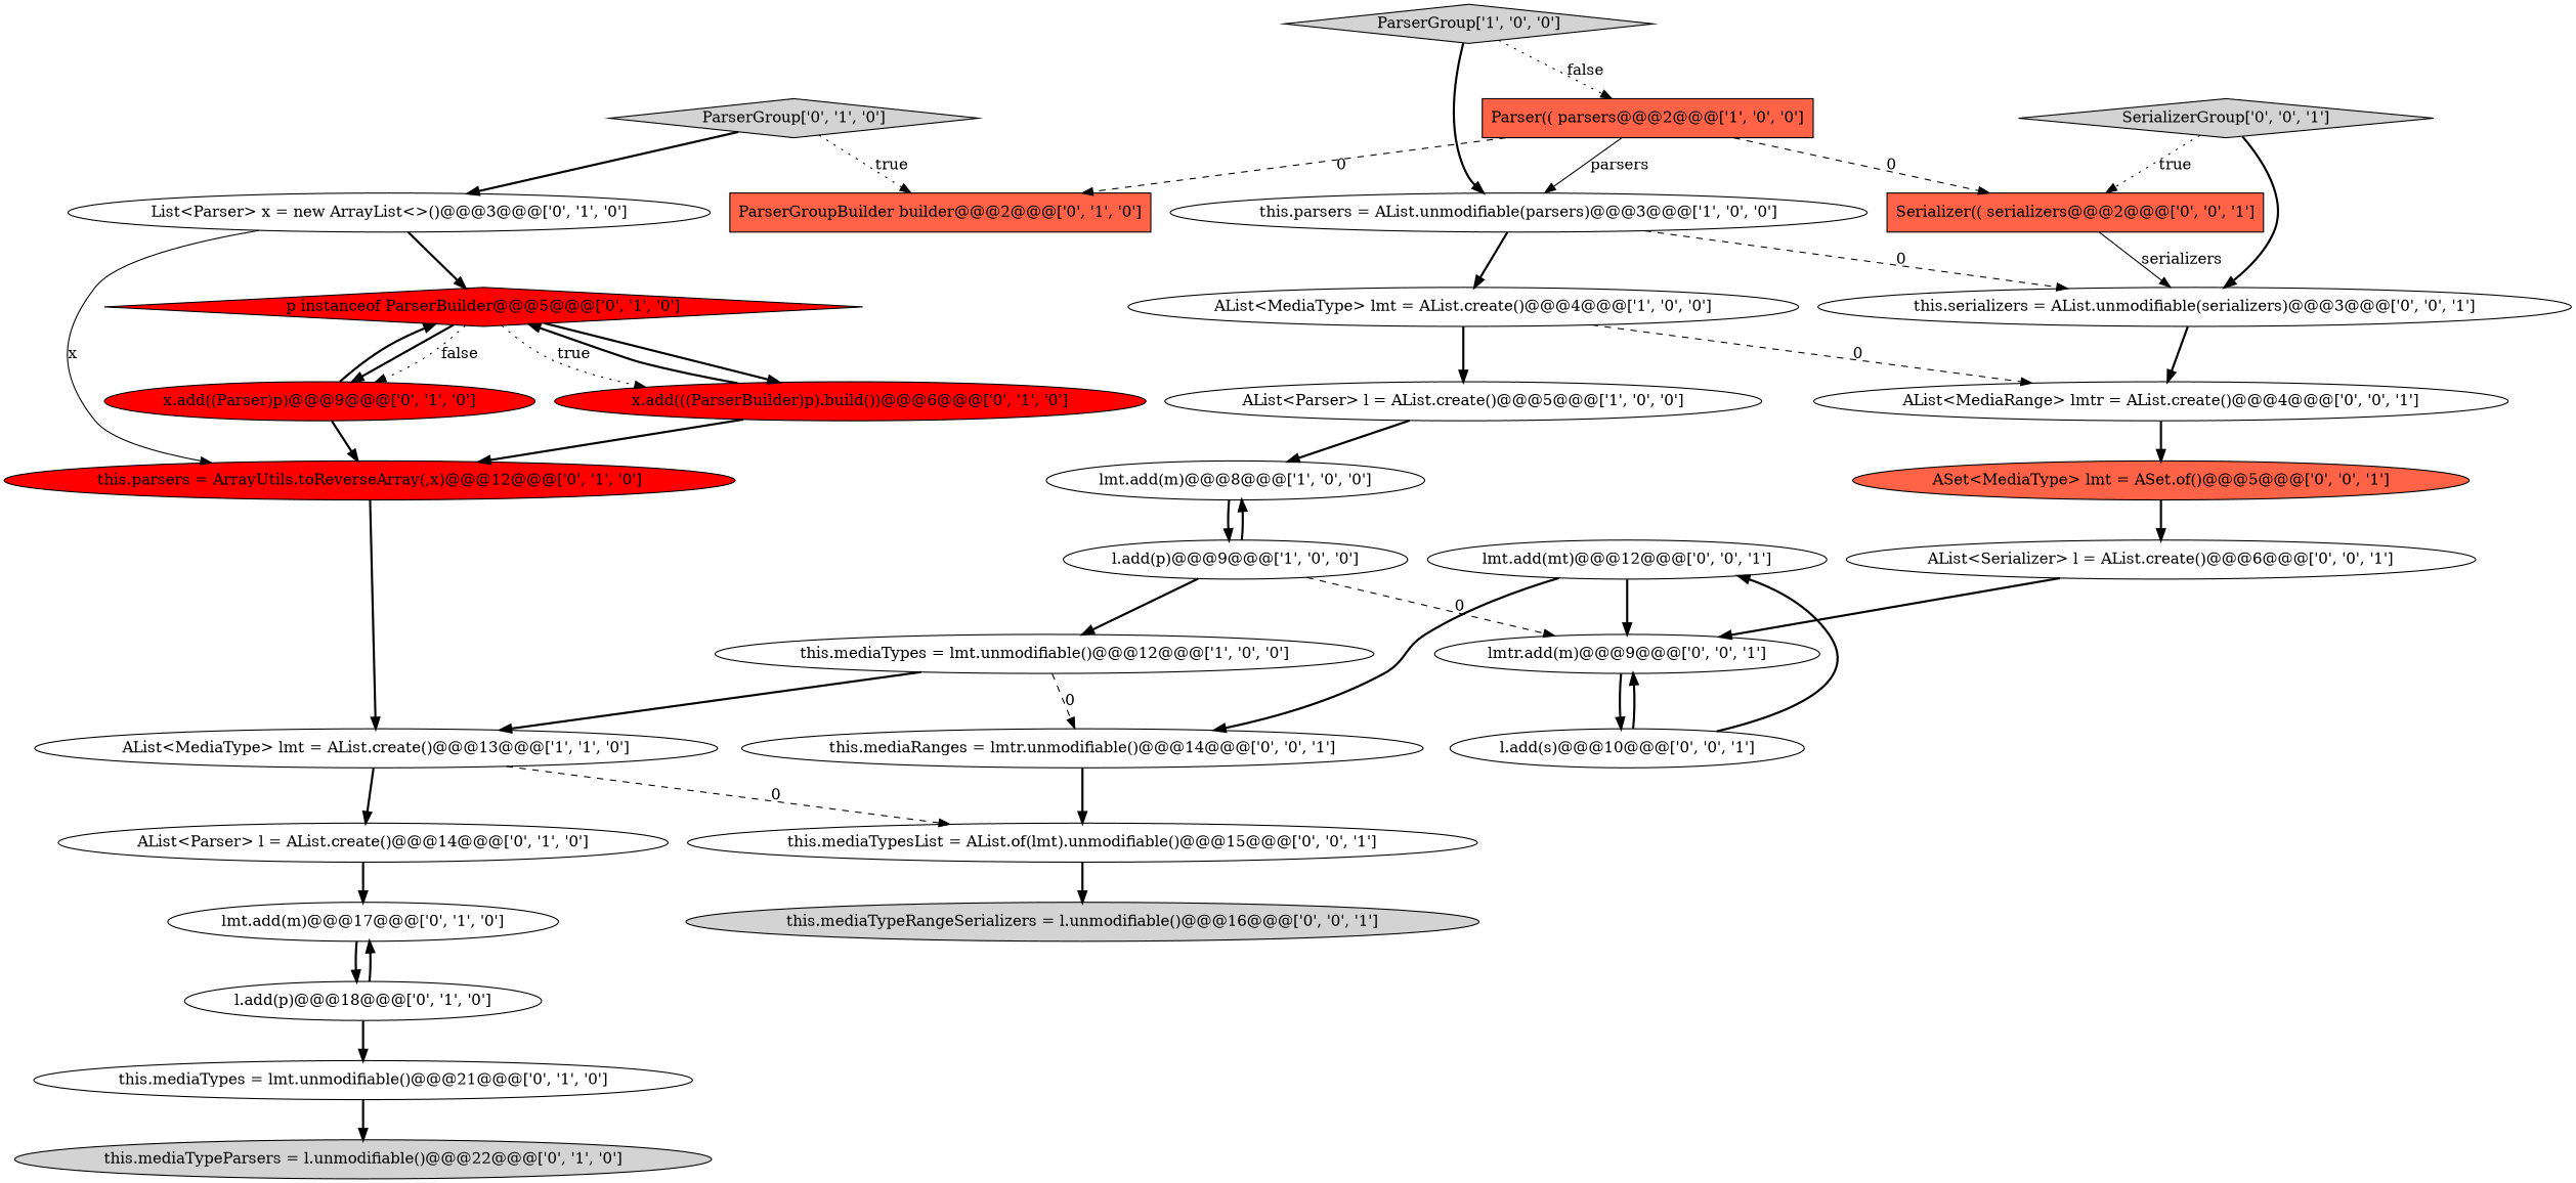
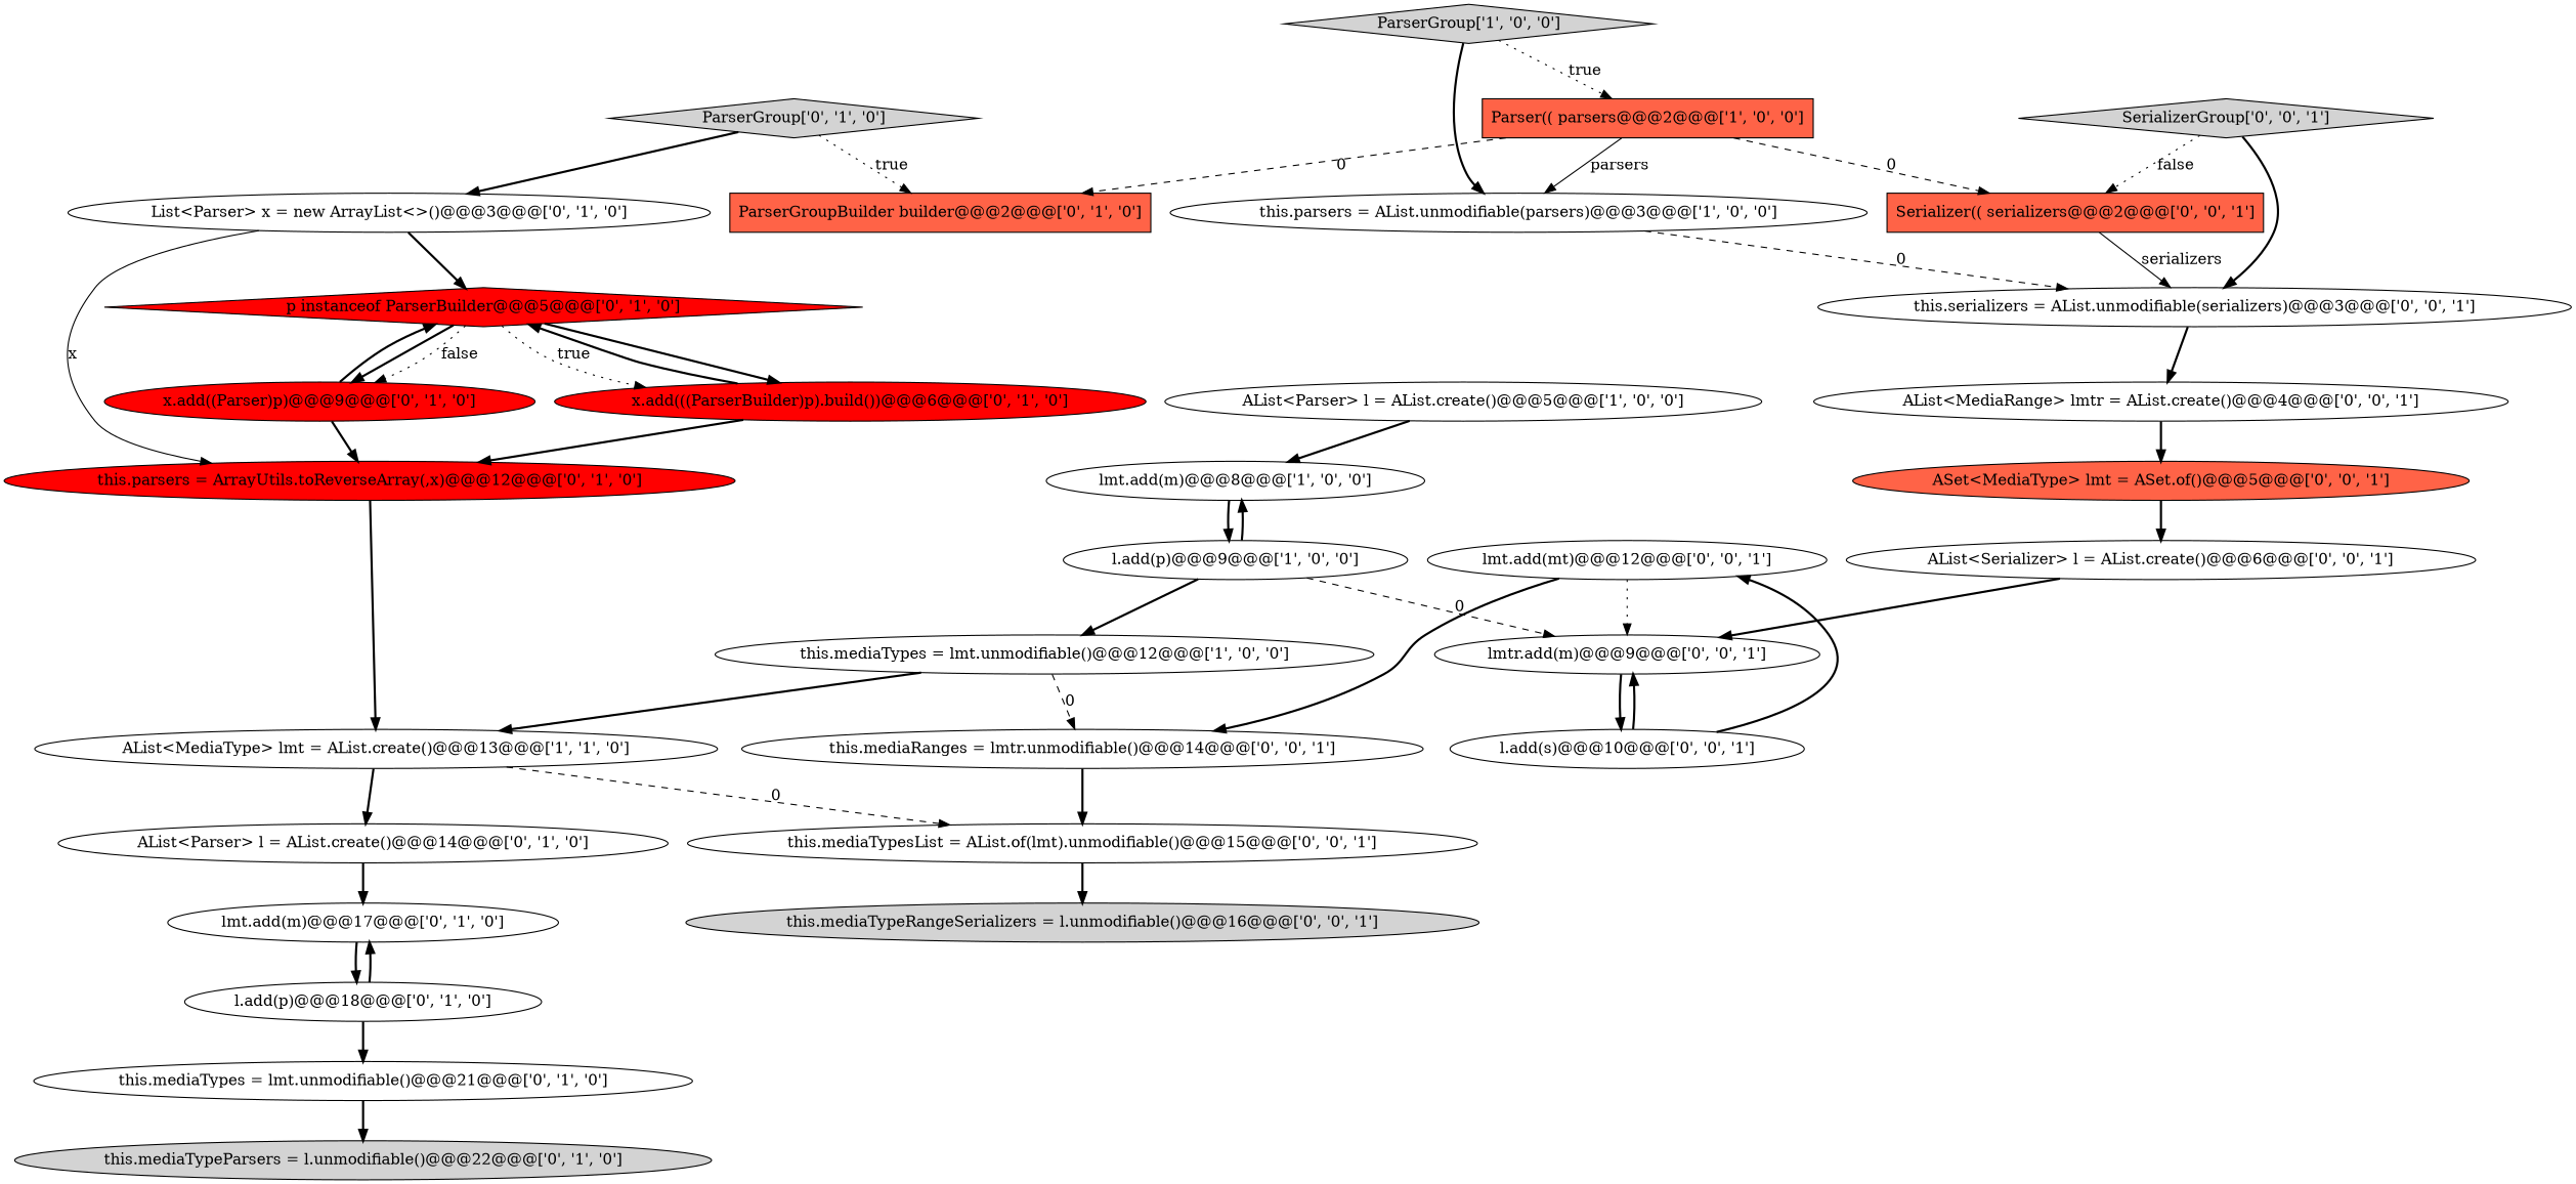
  digraph {
    node [fillcolor=white shape=ellipse style=filled]
    edge [style=bold]
    n1 [fillcolor=red label="p instanceof ParserBuilder@@@5@@@['0', '1', '0']" shape=diamond]
    n2 [fillcolor=red label="x.add(((ParserBuilder)p).build())@@@6@@@['0', '1', '0']"]
    n3 [fillcolor=red label="x.add((Parser)p)@@@9@@@['0', '1', '0']"]
    n4 [fillcolor=red label="this.parsers = ArrayUtils.toReverseArray(,x)@@@12@@@['0', '1', '0']"]
    n5 [label="this.serializers = AList.unmodifiable(serializers)@@@3@@@['0', '0', '1']"]
    n6 [label="AList<MediaRange> lmtr = AList.create()@@@4@@@['0', '0', '1']"]
    n7 [fillcolor=tomato label="ASet<MediaType> lmt = ASet.of()@@@5@@@['0', '0', '1']"]
    n8 [label="AList<Parser> l = AList.create()@@@14@@@['0', '1', '0']"]
    n9 [label="lmt.add(m)@@@17@@@['0', '1', '0']"]
    n10 [label="l.add(p)@@@18@@@['0', '1', '0']"]
    n11 [label="List<Parser> x = new ArrayList<>()@@@3@@@['0', '1', '0']"]
    n12 [label="AList<MediaType> lmt = AList.create()@@@13@@@['1', '1', '0']"]
    n13 [label="lmtr.add(m)@@@9@@@['0', '0', '1']"]
    n14 [label="l.add(s)@@@10@@@['0', '0', '1']"]
    n15 [label="lmt.add(mt)@@@12@@@['0', '0', '1']"]
    n16 [label="this.mediaTypes = lmt.unmodifiable()@@@21@@@['0', '1', '0']"]
    n17 [fillcolor=lightgray label="this.mediaTypeParsers = l.unmodifiable()@@@22@@@['0', '1', '0']"]
    n18 [fillcolor=lightgray label="this.mediaTypeRangeSerializers = l.unmodifiable()@@@16@@@['0', '0', '1']"]
    n19 [fillcolor=tomato label="Parser(( parsers@@@2@@@['1', '0', '0']" shape=box]
    n20 [fillcolor=tomato label="ParserGroupBuilder builder@@@2@@@['0', '1', '0']" shape=box]
    n21 [label="this.parsers = AList.unmodifiable(parsers)@@@3@@@['1', '0', '0']"]
    n22 [fillcolor=tomato label="Serializer(( serializers@@@2@@@['0', '0', '1']" shape=box]
-   n23 [label="AList<MediaType> lmt = AList.create()@@@4@@@['1', '0', '0']"]
    n24 [label="this.mediaRanges = lmtr.unmodifiable()@@@14@@@['0', '0', '1']"]
    n25 [label="this.mediaTypesList = AList.of(lmt).unmodifiable()@@@15@@@['0', '0', '1']"]
    n26 [label="AList<Serializer> l = AList.create()@@@6@@@['0', '0', '1']"]
    n27 [label="lmt.add(m)@@@8@@@['1', '0', '0']"]
    n28 [label="l.add(p)@@@9@@@['1', '0', '0']"]
    n29 [label="this.mediaTypes = lmt.unmodifiable()@@@12@@@['1', '0', '0']"]
    n30 [fillcolor=lightgray label="ParserGroup['0', '1', '0']" shape=diamond]
    n31 [label="AList<Parser> l = AList.create()@@@5@@@['1', '0', '0']"]
    n32 [fillcolor=lightgray label="SerializerGroup['0', '0', '1']" shape=diamond]
    n33 [fillcolor=lightgray label="ParserGroup['1', '0', '0']" shape=diamond]
    n1 -> n2
    n1 -> n2 [label=true style=dotted]
    n1 -> n3
    n1 -> n3 [label=false style=dotted]
    n2 -> n1
    n2 -> n4
    n3 -> n1
    n3 -> n4
    n4 -> n12
    n5 -> n6
    n6 -> n7
    n7 -> n26
    n8 -> n9
    n9 -> n10
    n10 -> n9
    n10 -> n16
    n11 -> n1
    n11 -> n4 [label=x style=solid]
    n12 -> n8
    n12 -> n25 [label=0 style=dashed]
    n13 -> n14
    n14 -> n13
    n14 -> n15
-   n15 -> n13
+   n15 -> n13 [style=dotted]
    n15 -> n24
    n16 -> n17
    n19 -> n20 [label=0 style=dashed]
    n19 -> n21 [label=parsers style=solid]
    n19 -> n22 [label=0 style=dashed]
    n21 -> n5 [label=0 style=dashed]
-   n21 -> n23
    n22 -> n5 [label=serializers style=solid]
-   n23 -> n6 [label=0 style=dashed]
-   n23 -> n31
    n24 -> n25
    n25 -> n18
    n26 -> n13
    n27 -> n28
    n28 -> n13 [label=0 style=dashed]
    n28 -> n27
    n28 -> n29
    n29 -> n12
    n29 -> n24 [label=0 style=dashed]
    n30 -> n11
    n30 -> n20 [label=true style=dotted]
    n31 -> n27
    n32 -> n5
-   n32 -> n22 [label=true style=dotted]
-   n33 -> n19 [label=false style=dotted]
+   n32 -> n22 [label=false style=dotted]
+   n33 -> n19 [label=true style=dotted]
    n33 -> n21
  }
